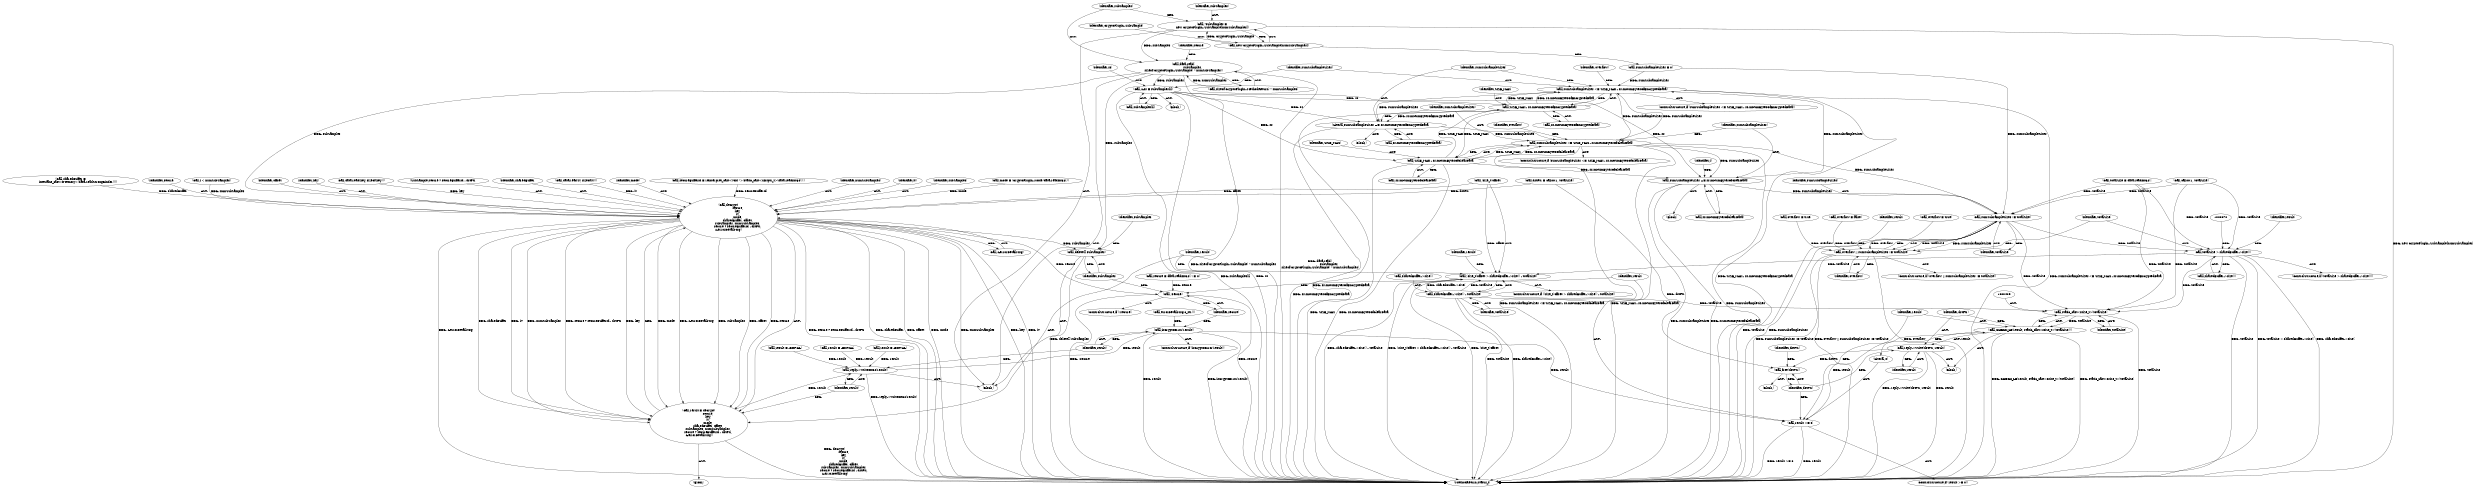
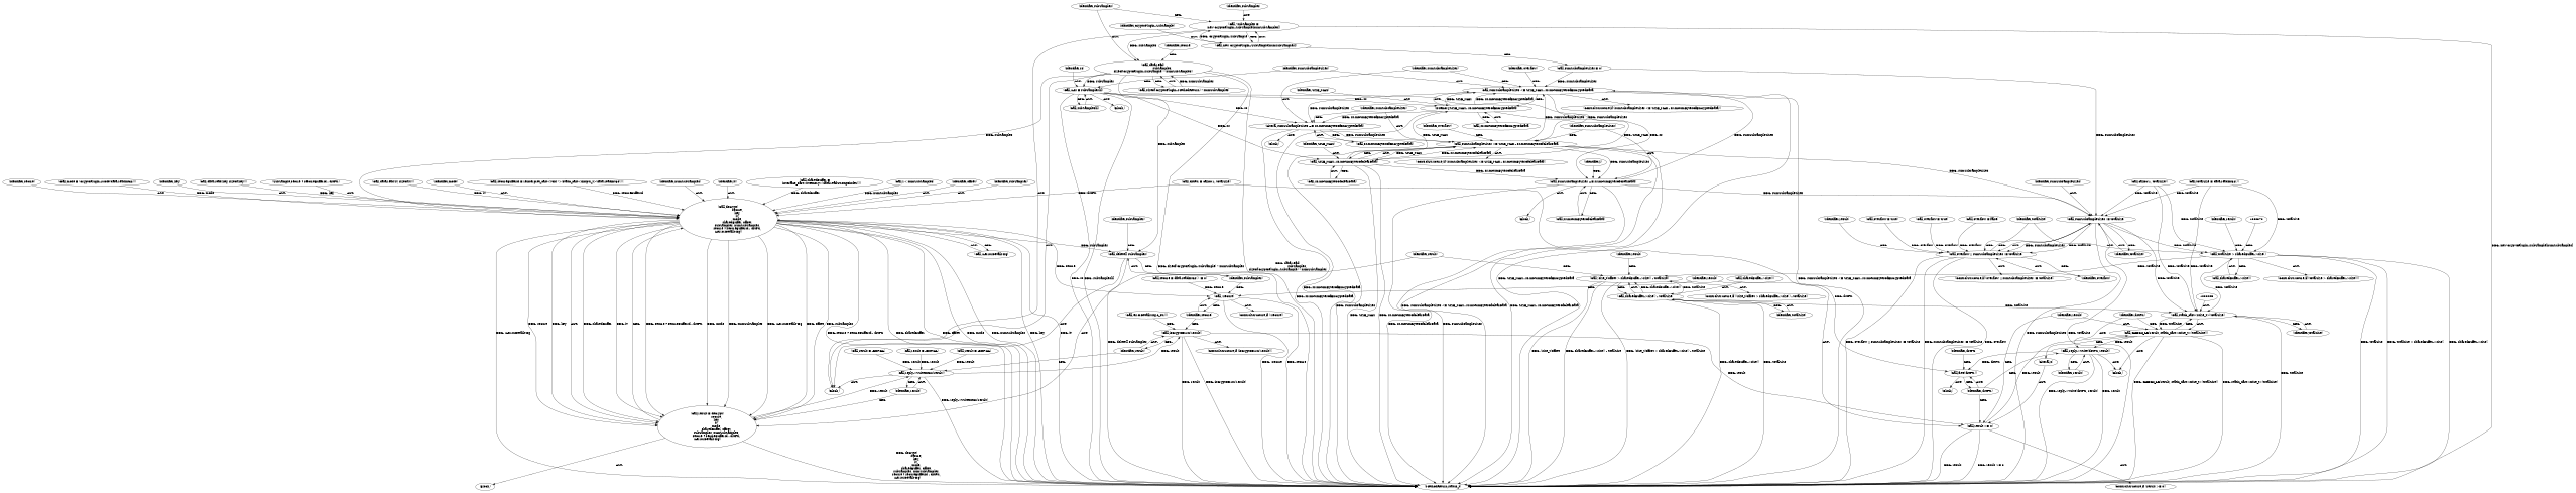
  digraph {
    n1 [label="(Call,*subSamples =\n new CryptoPlugin::SubSample[numSubSamples])"]
    n2 [label="(Call,new CryptoPlugin::SubSample[numSubSamples])"]
    n3 [label="(Call,data.read(\n                    subSamples,\n sizeof(CryptoPlugin::SubSample) * numSubSamples))"]
    n4 [label="(MethodReturn,status_t)"]
    n5 [label="(Block,)"]
    n6 [label="(Call,sumSubsampleSizes = 0)"]
    n7 [label="(Call,&ss = subSamples[i])"]
    n8 [label="(Call,decrypt(\n                    secure,\n                    key,\n                    iv,\n                    mode,\n                    sharedBuffer, offset,\n                    subSamples, numSubSamples,\n                    secure ? secureBufferId : dstPtr,\n &errorDetailMsg))"]
    n9 [label="(Call,delete[] subSamples)"]
    n10 [label="(Call,sizeof(CryptoPlugin::MethodReturn) * numSubSamples)"]
    n11 [label="(Identifier,CryptoPlugin::SubSample)"]
-   n12 [label="(Call,SIZE_MAX - ss.mNumBytesOfEncryptedData)"]
+   n12 [label="(IMemory,SIZE_MAX - ss.mNumBytesOfEncryptedData)"]
    n13 [label="(Literal,sumSubsampleSizes += ss.mNumBytesOfEncryptedData)"]
    n14 [label="(Call,sumSubsampleSizes += ss.mNumBytesOfClearData)"]
    n15 [label="(Call,SIZE_MAX - ss.mNumBytesOfClearData)"]
    n16 [label="(Call,subSamples[i])"]
    n17 [label="(Block,)"]
    n18 [label="(Call,result = decrypt(\n                    secure,\n                    key,\n                    iv,\n                    mode,\n                    sharedBuffer, offset,\n                    subSamples, numSubSamples,\n                    secure ? secureBufferId : dstPtr,\n &errorDetailMsg))"]
    n19 [label="(Call,!secure)"]
    n20 [label="(Call,&errorDetailMsg)"]
    n21 [label="(Identifier,subSamples)"]
    n22 [label="(Call,sumSubsampleSizes <= SIZE_MAX - ss.mNumBytesOfEncryptedData)"]
    n23 [label="(Call,ss.mNumBytesOfEncryptedData)"]
    n24 [label="(Call,sumSubsampleSizes <= SIZE_MAX - ss.mNumBytesOfClearData)"]
    n25 [label="(Block,)"]
    n26 [label="(Call,ss.mNumBytesOfEncryptedData)"]
    n27 [label="(Call,sumSubsampleSizes != totalSize)"]
    n28 [label="(Block,)"]
    n29 [label="(Call,ss.mNumBytesOfClearData)"]
    n30 [label="(Call,ss.mNumBytesOfClearData)"]
    n31 [label="(ControlStructure,if (sumSubsampleSizes <= SIZE_MAX - ss.mNumBytesOfEncryptedData))"]
    n32 [label="(ControlStructure,if (sumSubsampleSizes <= SIZE_MAX - ss.mNumBytesOfClearData))"]
    n33 [label="(Call,overflow || sumSubsampleSizes != totalSize)"]
    n34 [label="(Call,totalSize > sharedBuffer->size())"]
    n35 [label="(Call,static_cast<ssize_t>(totalSize))"]
    n36 [label="(Identifier,totalSize)"]
    n37 [label="(Identifier,overflow)"]
    n38 [label="(ControlStructure,if (overflow || sumSubsampleSizes != totalSize))"]
    n39 [label="(ControlStructure,if (totalSize > sharedBuffer->size()))"]
    n40 [label="(Call,sharedBuffer->size())"]
    n41 [label="(Call,(size_t)offset > sharedBuffer->size() - totalSize)"]
    n42 [label="(Call,CHECK_LE(result, static_cast<ssize_t>(totalSize)))"]
    n43 [label="(Identifier,totalSize)"]
    n44 [label="(Call,sharedBuffer->size() - totalSize)"]
    n45 [label="(Identifier,totalSize)"]
    n46 [label="(ControlStructure,if ((size_t)offset > sharedBuffer->size() - totalSize))"]
    n47 [label="(Call,reply->write(dstPtr, result))"]
    n48 [label="(Block,)"]
    n49 [label="(Literal,0)"]
    n50 [label="(Call,free(dstPtr))"]
    n51 [label="(Identifier,result)"]
    n52 [label="(Identifier,dstPtr)"]
    n53 [label="(Block,)"]
    n54 [label="(Call,result >= 0)"]
    n55 [label="(Call,reply->writeInt32(result))"]
    n56 [label="(Block,)"]
    n57 [label="(Identifier,secure)"]
    n58 [label="(ControlStructure,if (!secure))"]
    n59 [label="(Call,isCryptoError(result))"]
    n60 [label="(Identifier,result)"]
    n61 [label="(Identifier,result)"]
    n62 [label="(ControlStructure,if (isCryptoError(result)))"]
    n63 [label="(ControlStructure,if (result >= 0))"]
    n64 [label="(Identifier,subSamples)"]
    n65 [label="(Identifier,iv)"]
    n66 [label="(Call,errorDetailMsg.c_str())"]
    n67 [label="(Identifier,subSamples)"]
    n68 [label="(Call,overflow = true)"]
    n69 [label="(Call,mode = (CryptoPlugin::Mode)data.readInt32())"]
    n70 [label="(Call,result = -EINVAL)"]
    n71 [label="(Identifier,overflow)"]
    n72 [label="(Identifier,key)"]
    n73 [label="(Call,secure = data.readInt32() != 0)"]
    n74 [label="(Identifier,sumSubsampleSizes)"]
    n75 [label="(Identifier,dstPtr)"]
    n76 [label="(Identifier,sumSubsampleSizes)"]
    n77 [label="(Identifier,totalSize)"]
    n78 [label="(Call,result = -EINVAL)"]
    n79 [label="(Call,overflow = false)"]
    n80 [label="(Call,sharedBuffer->size())"]
-   n81 [label="(Call,(size_t)offset)"]
    n82 [label="(Identifier,dstPtr)"]
    n83 [label="(Call,data.read(key, sizeof(key)))"]
    n84 [label="(Identifier,result)"]
    n85 [label="(Identifier,SIZE_MAX)"]
    n86 [label="(Identifier,secure)"]
    n87 [label="(Call,totalSize = data.readInt32())"]
    n88 [label="(SubSample,secure ? secureBufferId : dstPtr)"]
    n89 [label="(Call,result = -EINVAL)"]
    n90 [label="(Identifier,result)"]
    n91 [label="(Call,calloc(1, totalSize))"]
    n92 [label="(Identifier,result)"]
-   n93 [label="(Identifier,sharedBuffer)"]
    n94 [label="(Identifier,sumSubsampleSizes)"]
    n95 [label="(Call,data.read(iv, sizeof(iv)))"]
    n96 [label="(Identifier,subSamples)"]
    n97 [label="(Identifier,sumSubsampleSizes)"]
    n98 [label="(Identifier,sumSubsampleSizes)"]
    n99 [label="(Identifier,result)"]
    n100 [label="(Identifier,mode)"]
    n101 [label="(Identifier,i)"]
    n102 [label="(Identifier,result)"]
    n103 [label="(Call,secureBufferId = reinterpret_cast<void *>(static_cast<uintptr_t>(data.readInt64())))"]
    n104 [label="(Call,overflow = true)"]
    n105 [label="(Identifier,numSubSamples)"]
    n106 [label="(Identifier,SIZE_MAX)"]
    n107 [label="(Identifier,subSamples)"]
    n108 [label="(Call,dstPtr = calloc(1, totalSize))"]
    n109 [label="(Call,sharedBuffer =\n                interface_cast<IMemory>(data.readStrongBinder()))"]
    n110 [label="(Identifier,ss)"]
    n111 [label="(Identifier,result)"]
    n112 [label="(Identifier,secure)"]
    n113 [label="(Call,i < numSubSamples)"]
    n114 [label="(Identifier,overflow)"]
    n115 [label="(Identifier,offset)"]
    n116 [label=1000372]
    1000425
    n1 -> n2 [label="CFG: "]
    n1 -> n3 [label="DDG: subSamples"]
    n1 -> n4 [label="DDG: new CryptoPlugin::SubSample[numSubSamples]"]
    n1 -> n5 [label="AST: "]
    n2 -> n1 [label="AST: "]
    n2 -> n1 [label="DDG: CryptoPlugin::SubSample"]
    n2 -> n6 [label="CFG: "]
    n3 -> n4 [label="DDG: sizeof(CryptoPlugin::SubSample) * numSubSamples"]
    n3 -> n4 [label="DDG: data.read(\n                    subSamples,\n sizeof(CryptoPlugin::SubSample) * numSubSamples)"]
    n3 -> n5 [label="AST: "]
    n3 -> n7 [label="DDG: subSamples"]
    n3 -> n8 [label="DDG: subSamples"]
    n3 -> n9 [label="DDG: subSamples"]
    n3 -> n10 [label="CFG: "]
    n6 -> n22 [label="DDG: sumSubsampleSizes"]
    n6 -> n27 [label="DDG: sumSubsampleSizes"]
    n7 -> n4 [label="DDG: subSamples[i]"]
    n7 -> n4 [label="DDG: ss"]
    n7 -> n12 [label="DDG: ss"]
    n7 -> n13 [label="DDG: ss"]
    n7 -> n14 [label="DDG: ss"]
    n7 -> n15 [label="DDG: ss"]
    n7 -> n16 [label="CFG: "]
    n7 -> n17 [label="AST: "]
    n8 -> n4 [label="DDG: offset"]
    n8 -> n4 [label="DDG: mode"]
    n8 -> n4 [label="DDG: numSubSamples"]
    n8 -> n4 [label="DDG: key"]
    n8 -> n4 [label="DDG: iv"]
    n8 -> n4 [label="DDG: &errorDetailMsg"]
    n8 -> n4 [label="DDG: secure ? secureBufferId : dstPtr"]
    n8 -> n4 [label="DDG: sharedBuffer"]
    n8 -> n9 [label="DDG: subSamples"]
    n8 -> n18 [label="AST: "]
    n8 -> n18 [label="DDG: sharedBuffer"]
    n8 -> n18 [label="DDG: iv"]
    n8 -> n18 [label="DDG: numSubSamples"]
    n8 -> n18 [label="DDG: secure ? secureBufferId : dstPtr"]
    n8 -> n18 [label="DDG: mode"]
    n8 -> n18 [label="DDG: &errorDetailMsg"]
    n8 -> n18 [label="DDG: offset"]
    n8 -> n18 [label="DDG: subSamples"]
    n8 -> n18 [label="DDG: secure"]
    n8 -> n18 [label="DDG: key"]
    n8 -> n19 [label="DDG: secure"]
    n8 -> n20 [label="CFG: "]
    n9 -> n4 [label="DDG: delete[] subSamples"]
    n9 -> n5 [label="AST: "]
    n9 -> n21 [label="CFG: "]
    n10 -> n3 [label="AST: "]
    n10 -> n3 [label="DDG: numSubSamples"]
    n11 -> n2 [label="AST: "]
    n12 -> n4 [label="DDG: ss.mNumBytesOfEncryptedData"]
    n12 -> n13 [label="DDG: ss.mNumBytesOfEncryptedData"]
    n12 -> n15 [label="DDG: SIZE_MAX"]
    n12 -> n22 [label="AST: "]
    n12 -> n22 [label="DDG: SIZE_MAX"]
    n12 -> n22 [label="DDG: ss.mNumBytesOfEncryptedData"]
    n12 -> n23 [label="CFG: "]
    n13 -> n4 [label="DDG: ss.mNumBytesOfEncryptedData"]
    n13 -> n24 [label="DDG: sumSubsampleSizes"]
    n13 -> n25 [label="AST: "]
    n13 -> n26 [label="CFG: "]
    n14 -> n4 [label="DDG: ss.mNumBytesOfClearData"]
    n14 -> n4 [label="DDG: sumSubsampleSizes"]
    n14 -> n22 [label="DDG: sumSubsampleSizes"]
    n14 -> n27 [label="DDG: sumSubsampleSizes"]
    n14 -> n28 [label="AST: "]
    n14 -> n29 [label="CFG: "]
    n15 -> n4 [label="DDG: SIZE_MAX"]
    n15 -> n4 [label="DDG: ss.mNumBytesOfClearData"]
    n15 -> n12 [label="DDG: SIZE_MAX"]
    n15 -> n14 [label="DDG: ss.mNumBytesOfClearData"]
    n15 -> n24 [label="AST: "]
    n15 -> n24 [label="DDG: SIZE_MAX"]
    n15 -> n24 [label="DDG: ss.mNumBytesOfClearData"]
    n15 -> n30 [label="CFG: "]
    n16 -> n7 [label="AST: "]
    n18 -> n4 [label="DDG: decrypt(\n                    secure,\n                    key,\n                    iv,\n                    mode,\n                    sharedBuffer, offset,\n                    subSamples, numSubSamples,\n                    secure ? secureBufferId : dstPtr,\n &errorDetailMsg)"]
    n18 -> n8 [label="CFG: "]
    n18 -> n55 [label="DDG: result"]
    n18 -> n56 [label="AST: "]
    n19 -> n4 [label="DDG: !secure"]
    n19 -> n4 [label="DDG: secure"]
    n19 -> n57 [label="CFG: "]
    n19 -> n58 [label="AST: "]
    n20 -> n8 [label="AST: "]
    n21 -> n9 [label="AST: "]
    n21 -> n19 [label="CFG: "]
    n22 -> n4 [label="DDG: SIZE_MAX - ss.mNumBytesOfEncryptedData"]
    n22 -> n4 [label="DDG: sumSubsampleSizes <= SIZE_MAX - ss.mNumBytesOfEncryptedData"]
    n22 -> n12 [label="CFG: "]
    n22 -> n13 [label="DDG: sumSubsampleSizes"]
    n22 -> n24 [label="DDG: sumSubsampleSizes"]
    n22 -> n31 [label="AST: "]
    n23 -> n12 [label="AST: "]
    n24 -> n4 [label="DDG: sumSubsampleSizes"]
    n24 -> n4 [label="DDG: sumSubsampleSizes <= SIZE_MAX - ss.mNumBytesOfClearData"]
    n24 -> n4 [label="DDG: SIZE_MAX - ss.mNumBytesOfClearData"]
    n24 -> n14 [label="DDG: sumSubsampleSizes"]
    n24 -> n15 [label="CFG: "]
    n24 -> n22 [label="DDG: sumSubsampleSizes"]
    n24 -> n27 [label="DDG: sumSubsampleSizes"]
    n24 -> n32 [label="AST: "]
    n26 -> n13 [label="AST: "]
    n27 -> n4 [label="DDG: totalSize"]
    n27 -> n4 [label="DDG: sumSubsampleSizes"]
    n27 -> n33 [label="AST: "]
    n27 -> n33 [label="DDG: sumSubsampleSizes"]
    n27 -> n33 [label="DDG: totalSize"]
    n27 -> n34 [label="DDG: totalSize"]
    n27 -> n35 [label="DDG: totalSize"]
    n27 -> n36 [label="CFG: "]
    n29 -> n14 [label="AST: "]
    n30 -> n15 [label="AST: "]
    n33 -> n4 [label="DDG: overflow"]
    n33 -> n4 [label="DDG: overflow || sumSubsampleSizes != totalSize"]
    n33 -> n4 [label="DDG: sumSubsampleSizes != totalSize"]
    n33 -> n27 [label="CFG: "]
    n33 -> n37 [label="CFG: "]
    n33 -> n38 [label="AST: "]
    n34 -> n4 [label="DDG: totalSize"]
    n34 -> n4 [label="DDG: totalSize > sharedBuffer->size()"]
    n34 -> n4 [label="DDG: sharedBuffer->size()"]
    n34 -> n35 [label="DDG: totalSize"]
    n34 -> n39 [label="AST: "]
    n34 -> n40 [label="CFG: "]
    n34 -> n41 [label="DDG: totalSize"]
    n35 -> n4 [label="DDG: totalSize"]
    n35 -> n42 [label="AST: "]
    n35 -> n42 [label="DDG: totalSize"]
    n35 -> n43 [label="CFG: "]
    n36 -> n27 [label="AST: "]
    n37 -> n33 [label="AST: "]
    n40 -> n34 [label="AST: "]
    n41 -> n4 [label="DDG: (size_t)offset"]
    n41 -> n4 [label="DDG: sharedBuffer->size() - totalSize"]
    n41 -> n4 [label="DDG: (size_t)offset > sharedBuffer->size() - totalSize"]
    n41 -> n44 [label="CFG: "]
    n41 -> n46 [label="AST: "]
    n42 -> n4 [label="DDG: CHECK_LE(result, static_cast<ssize_t>(totalSize))"]
    n42 -> n4 [label="DDG: static_cast<ssize_t>(totalSize)"]
    n42 -> n35 [label="CFG: "]
-   n42 -> n47 [label="AST: result"]
+   n42 -> n47 [label="DDG: result"]
    n42 -> n48 [label="AST: "]
    n42 -> n49 [label="CFG: "]
    n43 -> n35 [label="AST: "]
    n44 -> n4 [label="DDG: totalSize"]
    n44 -> n4 [label="DDG: sharedBuffer->size()"]
    n44 -> n35 [label="DDG: totalSize"]
    n44 -> n41 [label="AST: "]
    n44 -> n41 [label="DDG: sharedBuffer->size()"]
    n44 -> n41 [label="DDG: totalSize"]
    n44 -> n45 [label="CFG: "]
    n45 -> n44 [label="AST: "]
    n47 -> n4 [label="DDG: reply->write(dstPtr, result)"]
    n47 -> n4 [label="DDG: result"]
    n47 -> n48 [label="AST: "]
    n47 -> n50 [label="DDG: dstPtr"]
    n47 -> n51 [label="CFG: "]
    n49 -> n54 [label="AST: "]
    n50 -> n52 [label="CFG: "]
    n50 -> n53 [label="AST: "]
    n51 -> n47 [label="AST: "]
    n52 -> n47 [label="CFG: "]
    n52 -> n50 [label="AST: "]
    n52 -> n54 [label="CFG: "]
    n54 -> n4 [label="DDG: result >= 0"]
    n54 -> n4 [label="DDG: result"]
    n54 -> n42 [label="DDG: result"]
    n54 -> n63 [label="AST: "]
    n55 -> n4 [label="DDG: reply->writeInt32(result)"]
    n55 -> n5 [label="AST: "]
    n55 -> n59 [label="DDG: result"]
    n55 -> n60 [label="CFG: "]
    n57 -> n19 [label="AST: "]
    n57 -> n59 [label="CFG: "]
    n59 -> n4 [label="DDG: result"]
    n59 -> n4 [label="DDG: isCryptoError(result)"]
    n59 -> n54 [label="DDG: result"]
    n59 -> n61 [label="CFG: "]
    n59 -> n62 [label="AST: "]
    n60 -> n18 [label="CFG: "]
    n60 -> n55 [label="AST: "]
    n61 -> n55 [label="CFG: "]
    n61 -> n59 [label="AST: "]
    n64 -> n1 [label="AST: "]
    n65 -> n8 [label="AST: "]
    n66 -> n59 [label="CFG: "]
    n67 -> n8 [label="AST: "]
    n68 -> n33 [label="DDG: overflow"]
    n69 -> n8 [label="DDG: mode"]
    n70 -> n55 [label="DDG: result"]
    n71 -> n22 [label="CFG: "]
    n72 -> n8 [label="AST: "]
    n73 -> n19 [label="DDG: secure"]
    n74 -> n13 [label="AST: "]
    n74 -> n22 [label="CFG: "]
    n75 -> n50 [label="CFG: "]
    n76 -> n27 [label="AST: "]
    n77 -> n33 [label="CFG: "]
    n77 -> n34 [label="AST: "]
    n78 -> n55 [label="DDG: result"]
    n79 -> n33 [label="DDG: overflow"]
    n80 -> n44 [label="AST: "]
-   n81 -> n8 [label="DDG: offset"]
-   n81 -> n41 [label="AST: "]
-   n81 -> n41 [label="DDG: offset"]
    n82 -> n42 [label="CFG: "]
    n82 -> n47 [label="AST: "]
    n83 -> n8 [label="DDG: key"]
    n84 -> n41 [label="CFG: "]
    n85 -> n12 [label="AST: "]
    n86 -> n3 [label="CFG: "]
    n87 -> n27 [label="DDG: totalSize"]
    n87 -> n34 [label="DDG: totalSize"]
    n87 -> n35 [label="DDG: totalSize"]
    n88 -> n8 [label="AST: "]
    n89 -> n55 [label="DDG: result"]
    n90 -> n18 [label="AST: "]
    n90 -> n41 [label="CFG: "]
    n91 -> n27 [label="DDG: totalSize"]
    n91 -> n34 [label="DDG: totalSize"]
    n91 -> n35 [label="DDG: totalSize"]
    n92 -> n33 [label="CFG: "]
-   n93 -> n8 [label="AST: "]
    n94 -> n13 [label="CFG: "]
    n94 -> n24 [label="AST: "]
    n95 -> n8 [label="DDG: iv"]
    n96 -> n1 [label="CFG: "]
    n96 -> n3 [label="AST: "]
    n97 -> n14 [label="AST: "]
    n97 -> n24 [label="CFG: "]
    n98 -> n7 [label="CFG: "]
    n98 -> n22 [label="AST: "]
    n99 -> n34 [label="CFG: "]
    n100 -> n8 [label="AST: "]
    n101 -> n14 [label="CFG: "]
    n102 -> n19 [label="CFG: "]
    n102 -> n54 [label="AST: "]
    n103 -> n8 [label="DDG: secureBufferId"]
    n104 -> n33 [label="DDG: overflow"]
    n105 -> n8 [label="AST: "]
    n106 -> n15 [label="AST: "]
    n107 -> n9 [label="CFG: "]
    n108 -> n8 [label="DDG: dstPtr"]
    n108 -> n50 [label="DDG: dstPtr"]
    n109 -> n8 [label="DDG: sharedBuffer"]
    n110 -> n7 [label="AST: "]
    n111 -> n42 [label="AST: "]
    n111 -> n54 [label="CFG: "]
    n112 -> n8 [label="AST: "]
    n113 -> n8 [label="DDG: numSubSamples"]
    n114 -> n24 [label="CFG: "]
    n115 -> n8 [label="AST: "]
    n116 -> n34 [label="CFG: "]
    1000425 -> n35 [label="AST: "]
  }
